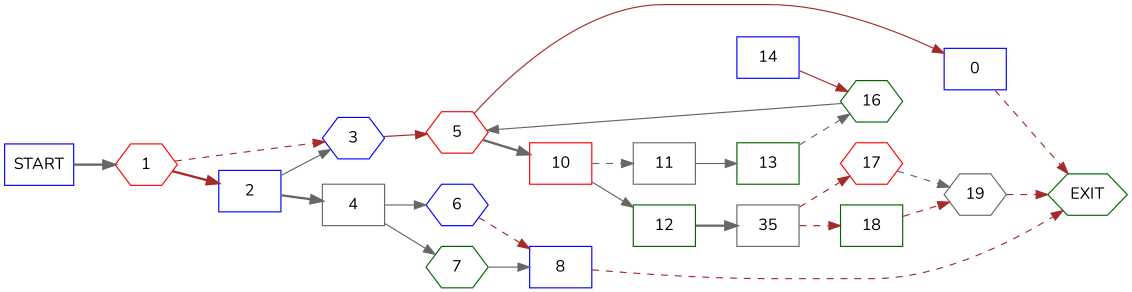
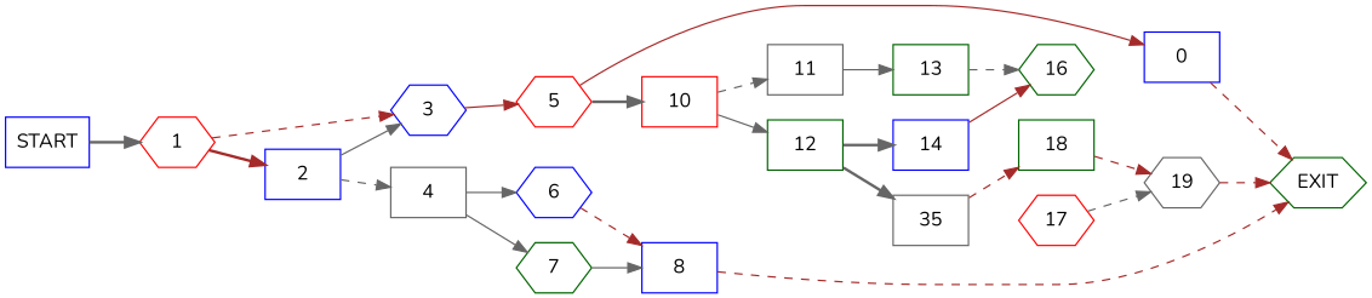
  digraph {
    fontname=Nunito
    rankdir=LR
    node [color=blue fontname=Nunito shape=box]
    edge [color=gray40 fontname=Nunito style=dashed]
    n1 [label=START]
    1 [color=red shape=hexagon]
    2
    3 [shape=hexagon]
    n5 [color=darkgreen label=EXIT shape=hexagon]
    4 [color=gray40]
    5 [color=red shape=hexagon]
    6 [shape=hexagon]
    7 [color=darkgreen shape=hexagon]
    n10 [label=0]
    10 [color=red]
    8
    11 [color=gray40]
    12 [color=darkgreen]
    13 [color=darkgreen]
    14
    n17 [color=gray40 label=35]
    16 [color=darkgreen shape=hexagon]
    17 [color=red shape=hexagon]
    18 [color=darkgreen]
    19 [color=gray40 shape=hexagon]
    n1 -> 1 [style=bold]
    1 -> 2 [color=brown style=bold]
    1 -> 3 [color=brown]
    2 -> 3 [style=solid]
-   2 -> 4 [style=bold]
+   2 -> 4
    3 -> 5 [color=brown style=solid]
    4 -> 6 [style=solid]
    4 -> 7 [style=solid]
    5 -> n10 [color=brown style=solid]
    5 -> 10 [style=bold]
    6 -> 8 [color=brown]
    7 -> 8 [style=solid]
    n10 -> n5 [color=brown]
    10 -> 11
    10 -> 12 [style=solid]
    8 -> n5 [color=brown]
    11 -> 13 [style=solid]
+   12 -> 14 [style=bold]
    12 -> n17 [style=bold]
    13 -> 16
    14 -> 16 [color=brown style=solid]
-   n17 -> 17 [color=brown]
    n17 -> 18 [color=brown]
-   16 -> 5 [style=solid]
    17 -> 19
    18 -> 19 [color=brown]
    19 -> n5 [color=brown]
  }
